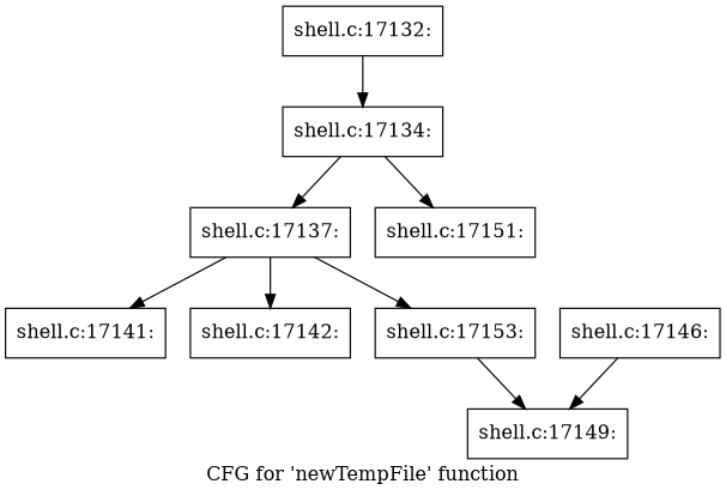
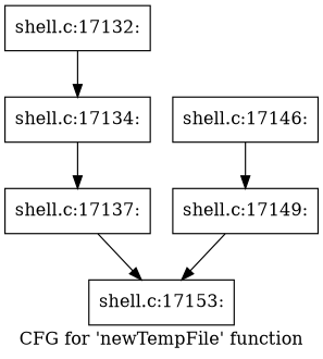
  digraph {
    label="CFG for 'newTempFile' function"
    node [shape=record]
    n1 [label="{shell.c:17132:}"]
    n2 [label="{shell.c:17134:}"]
    n3 [label="{shell.c:17137:}"]
-   n4 [label="{shell.c:17151:}"]
-   n5 [label="{shell.c:17141:}"]
-   n6 [label="{shell.c:17142:}"]
    n7 [label="{shell.c:17153:}"]
    n8 [label="{shell.c:17146:}"]
    n9 [label="{shell.c:17149:}"]
    n1 -> n2
    n2 -> n3
-   n2 -> n4
-   n3 -> n5
-   n3 -> n6
    n3 -> n7
    n8 -> n9
-   n7 -> n9
+   n9 -> n7
  }
